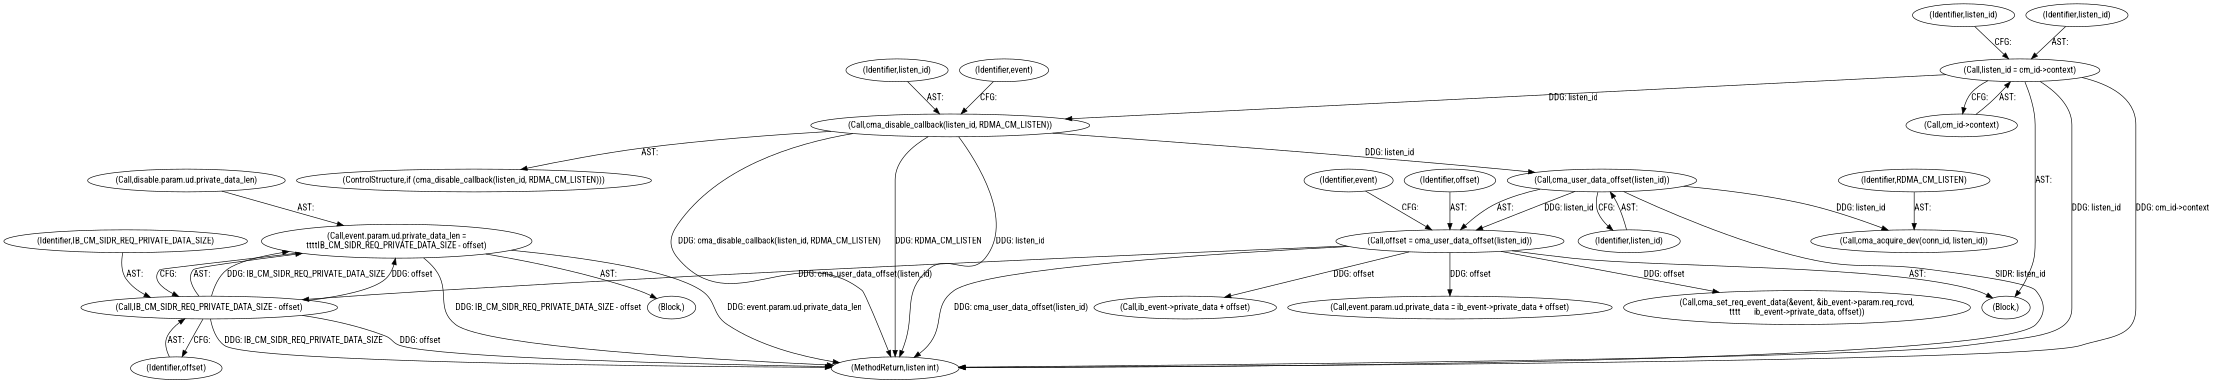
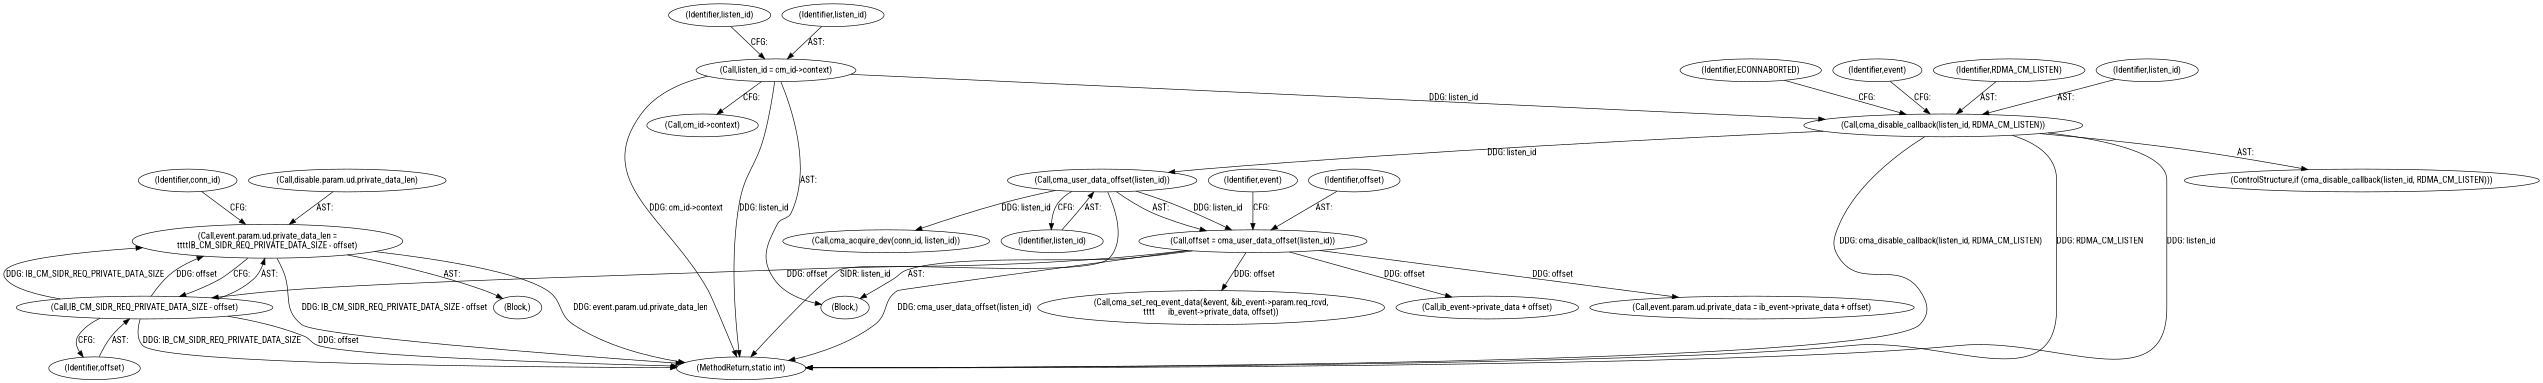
  digraph {
    fontname="Roboto Condensed"
    node [fontname="Roboto Condensed"]
    edge [fontname="Roboto Condensed"]
    n1 [label="(Call,event.param.ud.private_data_len =\n\t\t\t\tIB_CM_SIDR_REQ_PRIVATE_DATA_SIZE - offset)"]
    n2 [label="(Call,IB_CM_SIDR_REQ_PRIVATE_DATA_SIZE - offset)"]
    n3 [label="(Block,)"]
-   n4 [label="(MethodReturn,listen int)"]
+   n4 [label="(MethodReturn,static int)"]
    n5 [label="(Identifier,offset)"]
    n6 [label="(Call,offset = cma_user_data_offset(listen_id))"]
    n7 [label="(Call,event.param.ud.private_data = ib_event->private_data + offset)"]
    n8 [label="(Block,)"]
    n9 [label="(Call,cma_set_req_event_data(&event, &ib_event->param.req_rcvd,\n\t\t\t\t       ib_event->private_data, offset))"]
    n10 [label="(Call,ib_event->private_data + offset)"]
    n11 [label="(Call,cma_user_data_offset(listen_id))"]
    n12 [label="(Call,cma_acquire_dev(conn_id, listen_id))"]
    n13 [label="(Identifier,listen_id)"]
    n14 [label="(Call,cma_disable_callback(listen_id, RDMA_CM_LISTEN))"]
    n15 [label="(ControlStructure,if (cma_disable_callback(listen_id, RDMA_CM_LISTEN)))"]
    n16 [label="(Identifier,RDMA_CM_LISTEN)"]
    n17 [label="(Call,listen_id = cm_id->context)"]
    n18 [label="(Call,cm_id->context)"]
    n19 [label="(Identifier,event)"]
    n20 [label="(Identifier,offset)"]
-   n22 [label="(Identifier,IB_CM_SIDR_REQ_PRIVATE_DATA_SIZE)"]
+   n21 [label="(Identifier,conn_id)"]
    n23 [label="(Identifier,listen_id)"]
    n24 [label="(Identifier,listen_id)"]
    n25 [label="(Identifier,listen_id)"]
    n26 [label="(Call,disable.param.ud.private_data_len)"]
+   n27 [label="(Identifier,ECONNABORTED)"]
    n28 [label="(Identifier,event)"]
    n1 -> n2 [label="CFG: "]
    n1 -> n3 [label="AST: "]
    n1 -> n4 [label="DDG: IB_CM_SIDR_REQ_PRIVATE_DATA_SIZE - offset"]
    n1 -> n4 [label="DDG: event.param.ud.private_data_len"]
    n2 -> n1 [label="AST: "]
    n2 -> n1 [label="DDG: IB_CM_SIDR_REQ_PRIVATE_DATA_SIZE"]
    n2 -> n1 [label="DDG: offset"]
    n2 -> n4 [label="DDG: offset"]
    n2 -> n4 [label="DDG: IB_CM_SIDR_REQ_PRIVATE_DATA_SIZE"]
    n2 -> n5 [label="CFG: "]
    n5 -> n2 [label="AST: "]
-   n6 -> n2 [label="DDG: cma_user_data_offset(listen_id)"]
+   n6 -> n2 [label="DDG: offset"]
    n6 -> n4 [label="DDG: cma_user_data_offset(listen_id)"]
    n6 -> n7 [label="DDG: offset"]
    n6 -> n8 [label="AST: "]
    n6 -> n9 [label="DDG: offset"]
    n6 -> n10 [label="DDG: offset"]
    n11 -> n4 [label="SIDR: listen_id"]
    n11 -> n6 [label="AST: "]
    n11 -> n6 [label="DDG: listen_id"]
    n11 -> n12 [label="DDG: listen_id"]
    n11 -> n13 [label="CFG: "]
    n13 -> n11 [label="AST: "]
    n14 -> n4 [label="DDG: cma_disable_callback(listen_id, RDMA_CM_LISTEN)"]
    n14 -> n4 [label="DDG: RDMA_CM_LISTEN"]
    n14 -> n4 [label="DDG: listen_id"]
    n14 -> n11 [label="DDG: listen_id"]
    n14 -> n15 [label="AST: "]
-   n16 -> n12 [label="AST: "]
+   n16 -> n14 [label="AST: "]
    n17 -> n4 [label="DDG: cm_id->context"]
    n17 -> n4 [label="DDG: listen_id"]
    n17 -> n8 [label="AST: "]
    n17 -> n14 [label="DDG: listen_id"]
    n17 -> n18 [label="CFG: "]
-   n18 -> n17 [label="AST: "]
    n19 -> n6 [label="CFG: "]
    n20 -> n6 [label="AST: "]
-   n22 -> n2 [label="AST: "]
+   n21 -> n1 [label="CFG: "]
    n23 -> n17 [label="CFG: "]
    n24 -> n14 [label="AST: "]
    n25 -> n17 [label="AST: "]
    n26 -> n1 [label="AST: "]
+   n27 -> n14 [label="CFG: "]
    n28 -> n14 [label="CFG: "]
  }
